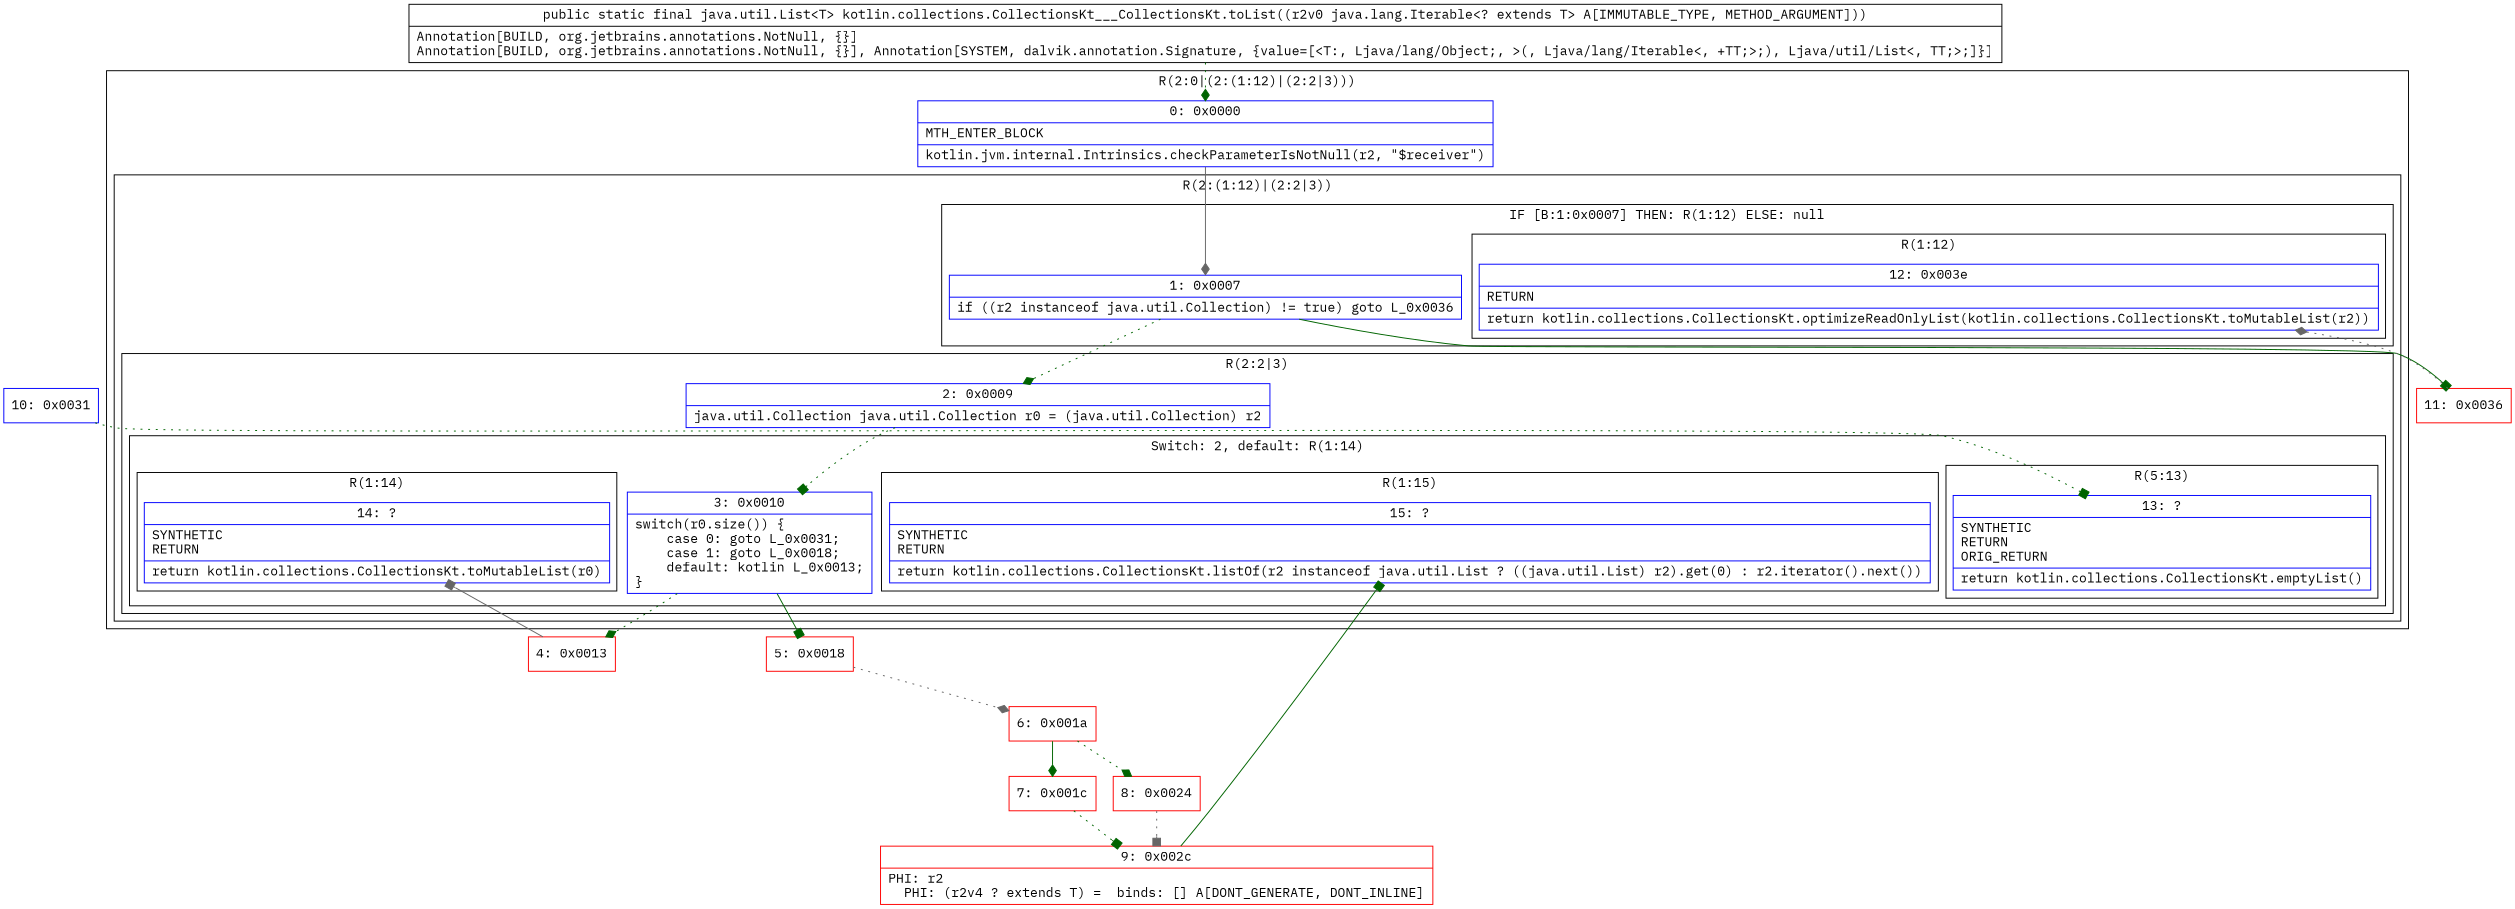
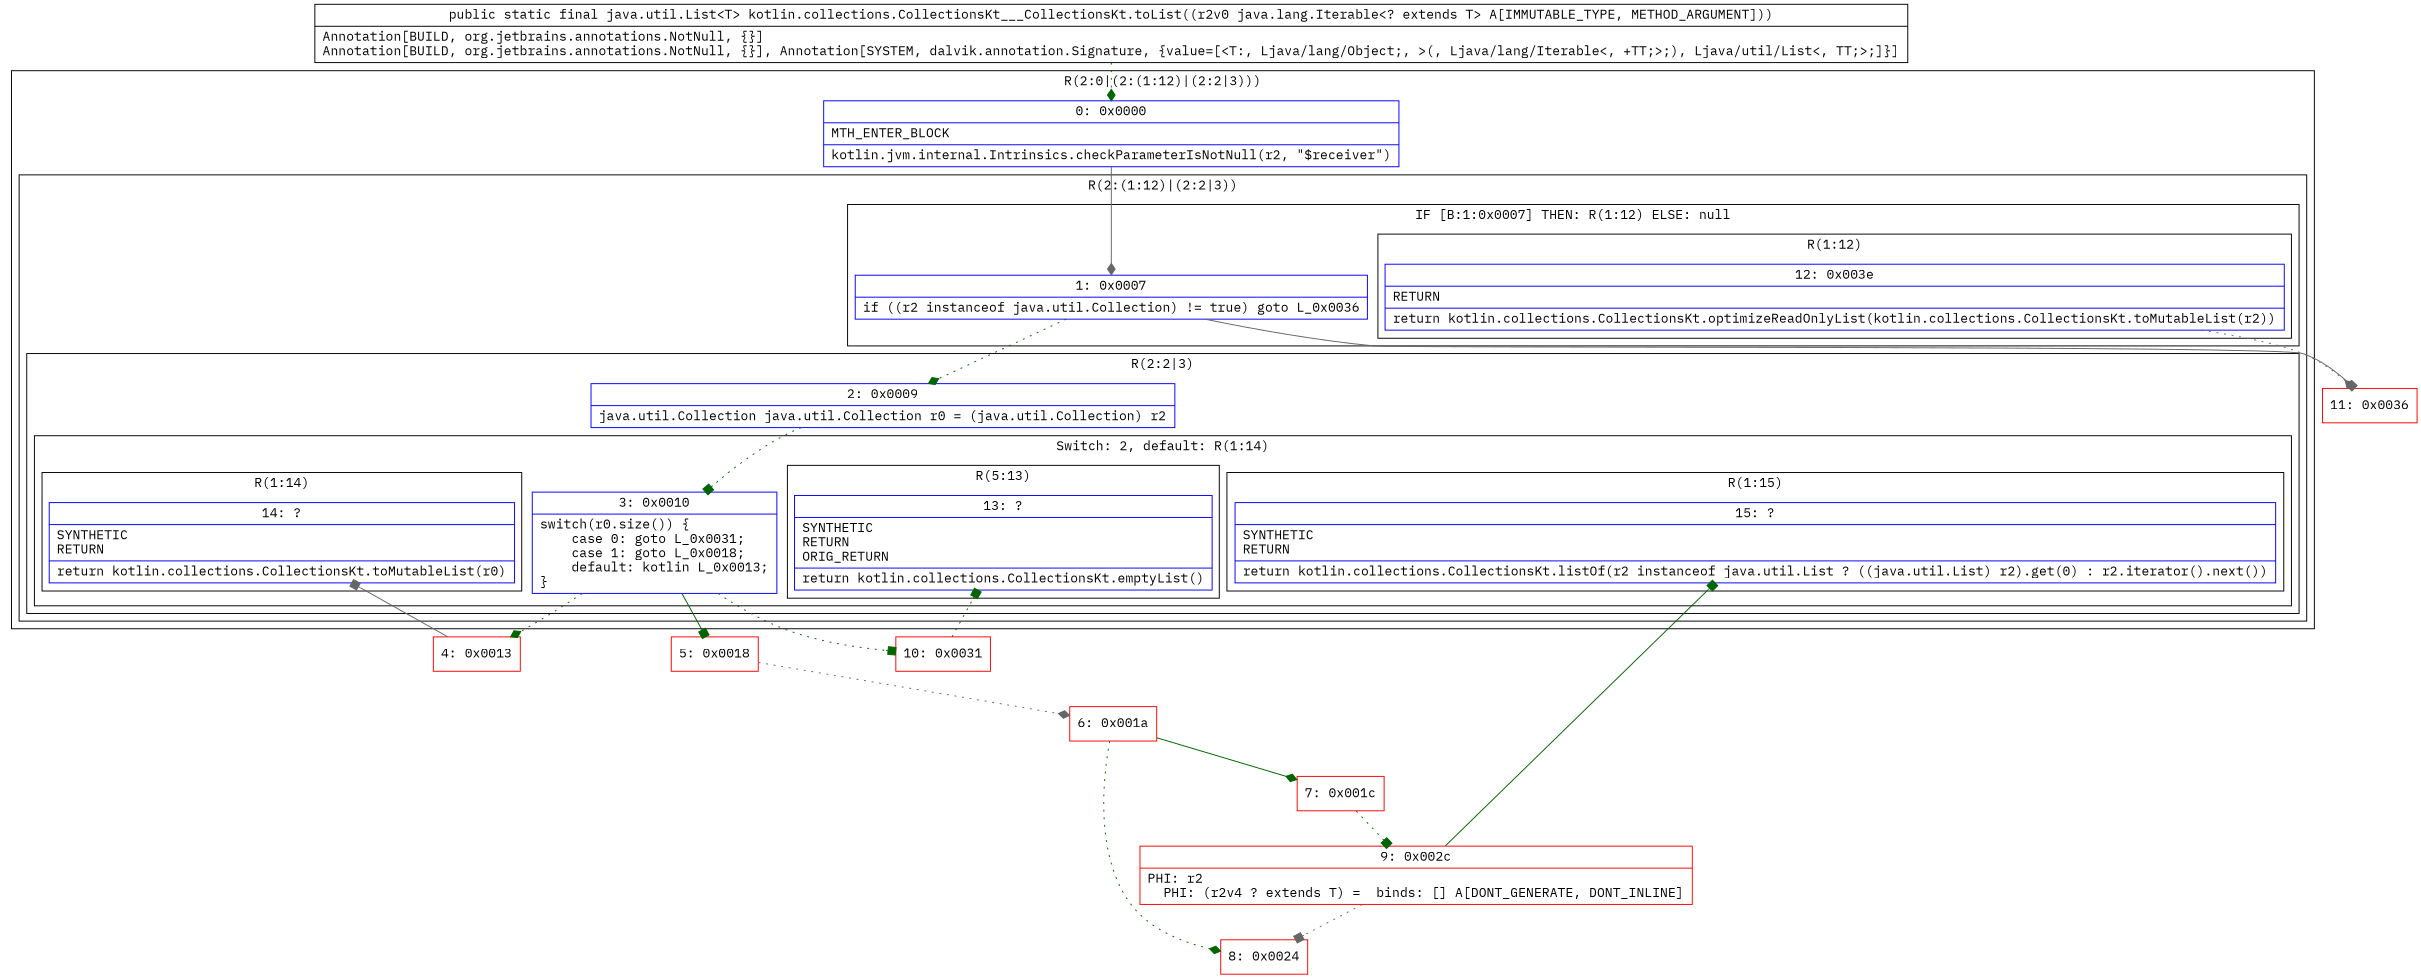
  digraph {
    fontname="IBM Plex Mono"
    node [color=blue fontname="IBM Plex Mono" shape=record]
    edge [arrowhead=box color=darkgreen fontname="IBM Plex Mono" style=dotted]
    n1 [label="{12\:\ 0x003e|RETURN\l|return kotlin.collections.CollectionsKt.optimizeReadOnlyList(kotlin.collections.CollectionsKt.toMutableList(r2))\l}"]
    n2 [label="{1\:\ 0x0007|if ((r2 instanceof java.util.Collection) != true) goto L_0x0036\l}"]
    n3 [label="{13\:\ ?|SYNTHETIC\lRETURN\lORIG_RETURN\l|return kotlin.collections.CollectionsKt.emptyList()\l}"]
    n4 [label="{15\:\ ?|SYNTHETIC\lRETURN\l|return kotlin.collections.CollectionsKt.listOf(r2 instanceof java.util.List ? ((java.util.List) r2).get(0) : r2.iterator().next())\l}"]
    n5 [label="{14\:\ ?|SYNTHETIC\lRETURN\l|return kotlin.collections.CollectionsKt.toMutableList(r0)\l}"]
    n6 [label="{3\:\ 0x0010|switch(r0.size()) \{\l    case 0: goto L_0x0031;\l    case 1: goto L_0x0018;\l    default: kotlin L_0x0013;\l\}\l}"]
    n7 [label="{2\:\ 0x0009|java.util.Collection java.util.Collection r0 = (java.util.Collection) r2\l}"]
    n8 [label="{0\:\ 0x0000|MTH_ENTER_BLOCK\l|kotlin.jvm.internal.Intrinsics.checkParameterIsNotNull(r2, \"$receiver\")\l}"]
    n9 [color=red label="{11\:\ 0x0036}"]
    n10 [color=red label="{4\:\ 0x0013}"]
    n11 [color=red label="{5\:\ 0x0018}"]
-   n12 [label="{10\:\ 0x0031}"]
+   n12 [color=red label="{10\:\ 0x0031}"]
    n13 [color=red label="{6\:\ 0x001a}"]
    n14 [color=red label="{7\:\ 0x001c}"]
    n15 [color=red label="{8\:\ 0x0024}"]
    n16 [color=red label="{9\:\ 0x002c|PHI: r2 \l  PHI: (r2v4 ? extends T) =  binds: [] A[DONT_GENERATE, DONT_INLINE]\l}"]
    n17 [label="{public static final java.util.List\<T\> kotlin.collections.CollectionsKt___CollectionsKt.toList((r2v0 java.lang.Iterable\<? extends T\> A[IMMUTABLE_TYPE, METHOD_ARGUMENT]))  | Annotation[BUILD, org.jetbrains.annotations.NotNull, \{\}]\lAnnotation[BUILD, org.jetbrains.annotations.NotNull, \{\}], Annotation[SYSTEM, dalvik.annotation.Signature, \{value=[\<T:, Ljava\/lang\/Object;, \>(, Ljava\/lang\/Iterable\<, +TT;\>;), Ljava\/util\/List\<, TT;\>;]\}]\l}" color=""]
    subgraph cluster_1 {
      label="R(2:0|(2:(1:12)|(2:2|3)))"
      n8
      subgraph cluster_2 {
        label="R(2:(1:12)|(2:2|3))"
        subgraph cluster_3 {
          label="IF [B:1:0x0007] THEN: R(1:12) ELSE: null"
          n2
          subgraph cluster_4 {
            label="R(1:12)"
            n1
          }
        }
        subgraph cluster_5 {
          label="R(2:2|3)"
          n7
          subgraph cluster_6 {
            label="Switch: 2, default: R(1:14)"
            n6
            subgraph cluster_7 {
              label="R(5:13)"
              n3
            }
            subgraph cluster_8 {
              label="R(1:15)"
              n4
            }
            subgraph cluster_9 {
              label="R(1:14)"
              n5
            }
          }
        }
      }
    }
    n2 -> n7 [arrowhead=diamond]
-   n2 -> n9 [style=solid]
+   n2 -> n9 [color=gray40 style=solid]
    n6 -> n10 [arrowhead=diamond]
    n6 -> n11 [style=solid]
+   n6 -> n12
    n7 -> n6
    n8 -> n2 [arrowhead=diamond color=gray40 style=solid]
-   n9 -> n1 [arrowhead=diamond color=gray40]
+   n1 -> n9 [arrowhead=diamond color=gray40]
    n10 -> n5 [color=gray40 style=solid]
    n11 -> n13 [arrowhead=diamond color=gray40]
    n12 -> n3
    n13 -> n14 [arrowhead=diamond style=solid]
    n13 -> n15 [arrowhead=diamond]
    n14 -> n16
-   n15 -> n16 [color=gray40]
+   n16 -> n15 [color=gray40]
    n16 -> n4 [style=solid]
    n17 -> n8 [arrowhead=diamond]
  }
